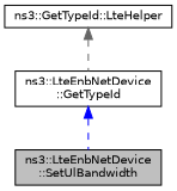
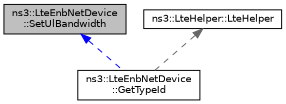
  digraph {
    rankdir=TB
    node [color=black fillcolor=white fontname=Helvetica fontsize=10 shape=record style=filled]
    edge [dir=back fontname=Helvetica fontsize=10 labelfontname=Helvetica labelfontsize=10 style=dashed]
    n1 [fillcolor=grey75 fontcolor=black height=0.2 label="ns3::LteEnbNetDevice\l::SetUlBandwidth" width=0.4]
    n2 [height=0.2 label="ns3::LteEnbNetDevice\l::GetTypeId" width=0.4]
-   n3 [height=0.2 label="ns3::GetTypeId::LteHelper" width=0.4]
-   n2 -> n1 [color=blue]
+   n3 [height=0.2 label="ns3::LteHelper::LteHelper" width=0.4]
+   n1 -> n2 [color=blue]
    n3 -> n2 [color=gray40]
  }
